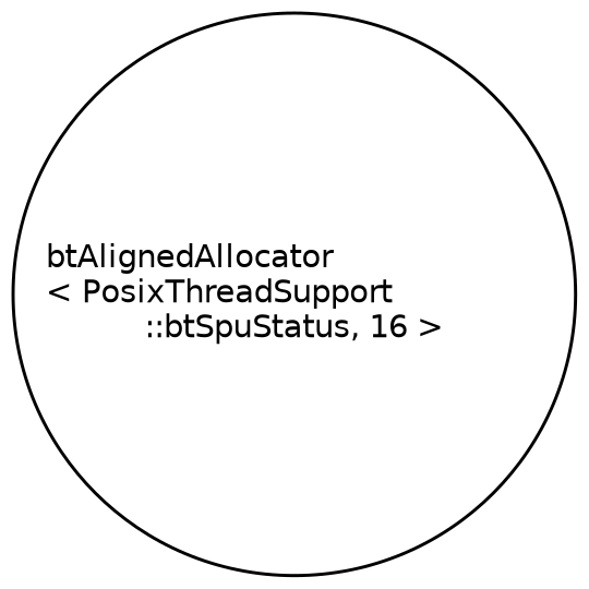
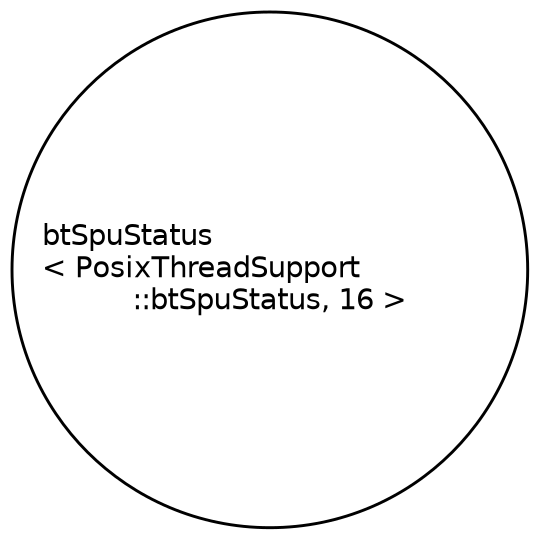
  digraph {
    rankdir=LR
    fontname="DejaVu Sans"
-   n1 [color=black fillcolor=white fontname="DejaVu Sans" fontsize=10 height=0.2 label="btAlignedAllocator\l\< PosixThreadSupport\l::btSpuStatus, 16 \>" shape=circle style=filled width=0.4]
+   n1 [color=black fillcolor=white fontname="DejaVu Sans" fontsize=10 height=0.2 label="btSpuStatus\l\< PosixThreadSupport\l::btSpuStatus, 16 \>" shape=circle style=filled width=0.4]
  }
